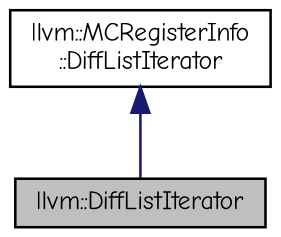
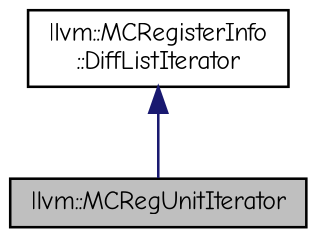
  digraph {
    fontname="Comic Neue"
    node [color=black fontname="Comic Neue" fontsize=10 shape=box]
-   n1 [fillcolor=grey75 fontcolor=black height=0.2 label="llvm::DiffListIterator" style=filled width=0.4]
+   n1 [fillcolor=grey75 fontcolor=black height=0.2 label="llvm::MCRegUnitIterator" style=filled width=0.4]
    n2 [height=0.2 label="llvm::MCRegisterInfo\l::DiffListIterator" width=0.4]
    n2 -> n1 [color=midnightblue dir=back fontname="Comic Neue" fontsize=10 labelfontname=Helvetica labelfontsize=10 style=solid]
  }
